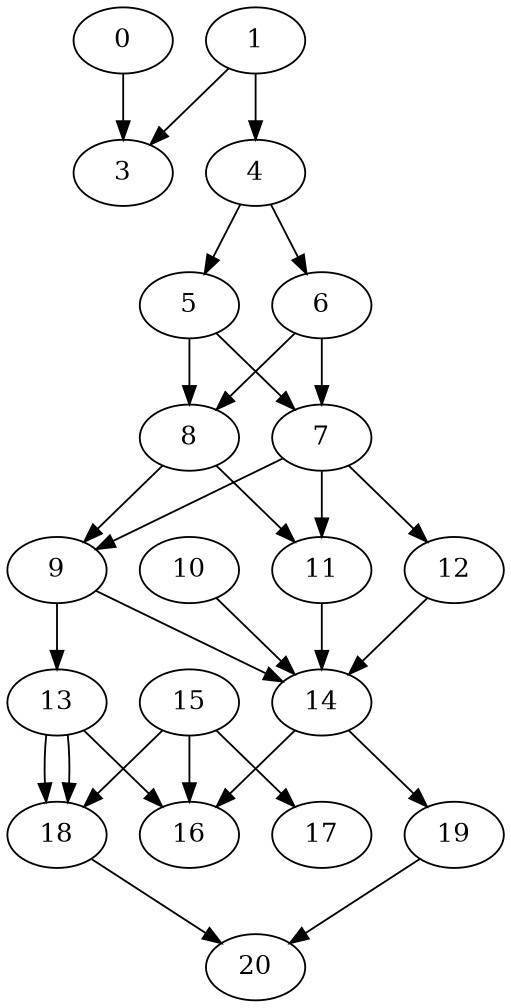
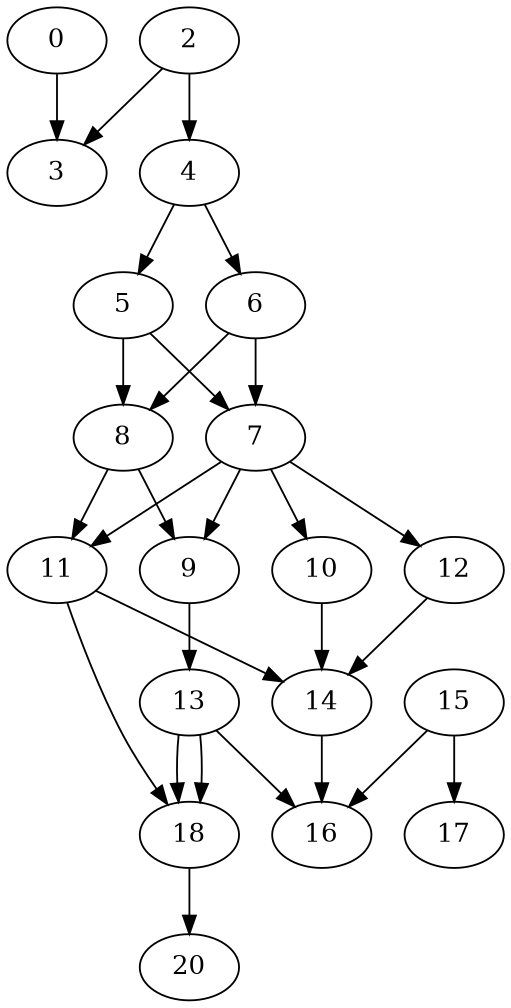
  digraph {
    node [alpha=0.16]
    n1 [expect_size=43151360 label=0]
    3 [alpha=0.02 expect_size=41506816]
-   2 [alpha=0.09 expect_size=32038912 label=1]
+   2 [alpha=0.09 expect_size=32038912]
    4 [alpha=0.20 expect_size=26605568]
    5 [alpha=0.02 expect_size=42065920]
    6 [alpha=0.10 expect_size=12837888]
    7 [alpha=0.07 expect_size=38867968]
    8 [alpha=0.14 expect_size=23746560]
    9 [alpha=0.03 expect_size=37670912]
    10 [alpha=0.01 expect_size=31996928]
    11 [alpha=0.14 expect_size=35518464]
    12 [alpha=0.10 expect_size=26775552]
    13 [alpha=0.18 expect_size=48705536]
    14 [alpha=0.11 expect_size=7008256]
    16 [expect_size=11598848]
    18 [alpha=0.20 expect_size=5752832]
-   19 [alpha=0.12 expect_size=39070720]
    15 [alpha=0.08 expect_size=6157312]
    17 [alpha=0.15 expect_size=35666944]
    20 [alpha=0.00 expect_size=46745600]
    n1 -> 3
    2 -> 3
    2 -> 4
    4 -> 5
    4 -> 6
    5 -> 7
    5 -> 8
    6 -> 7
    6 -> 8
    7 -> 9
+   7 -> 10
    7 -> 11
    7 -> 12
    8 -> 9
    8 -> 11
    9 -> 13
-   9 -> 14
    10 -> 14
    11 -> 14
    12 -> 14
    13 -> 16
    13 -> 18
    13 -> 18
    14 -> 16
-   14 -> 19
    18 -> 20
-   19 -> 20
    15 -> 16
-   15 -> 18
+   11 -> 18
    15 -> 17
  }
